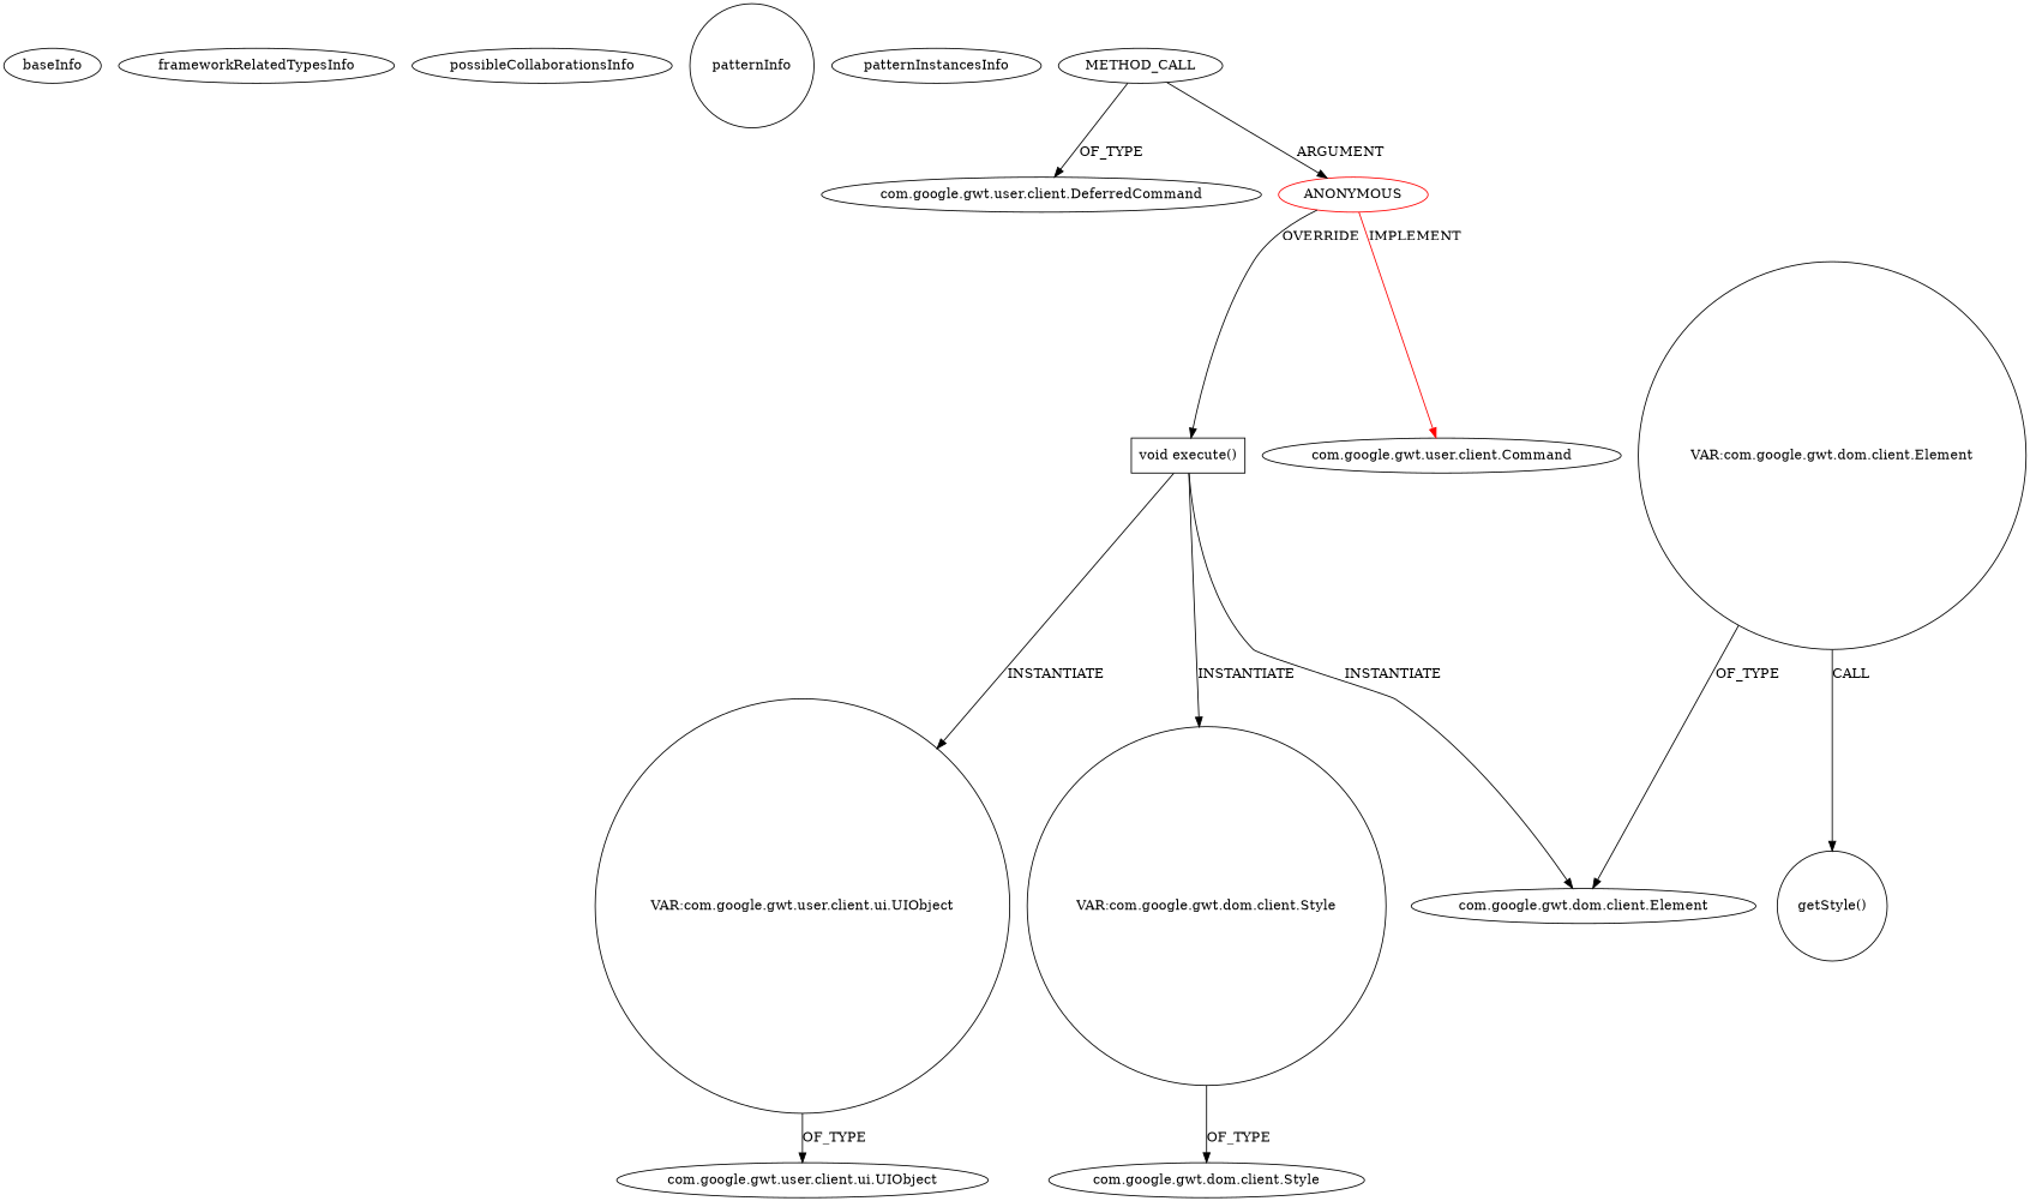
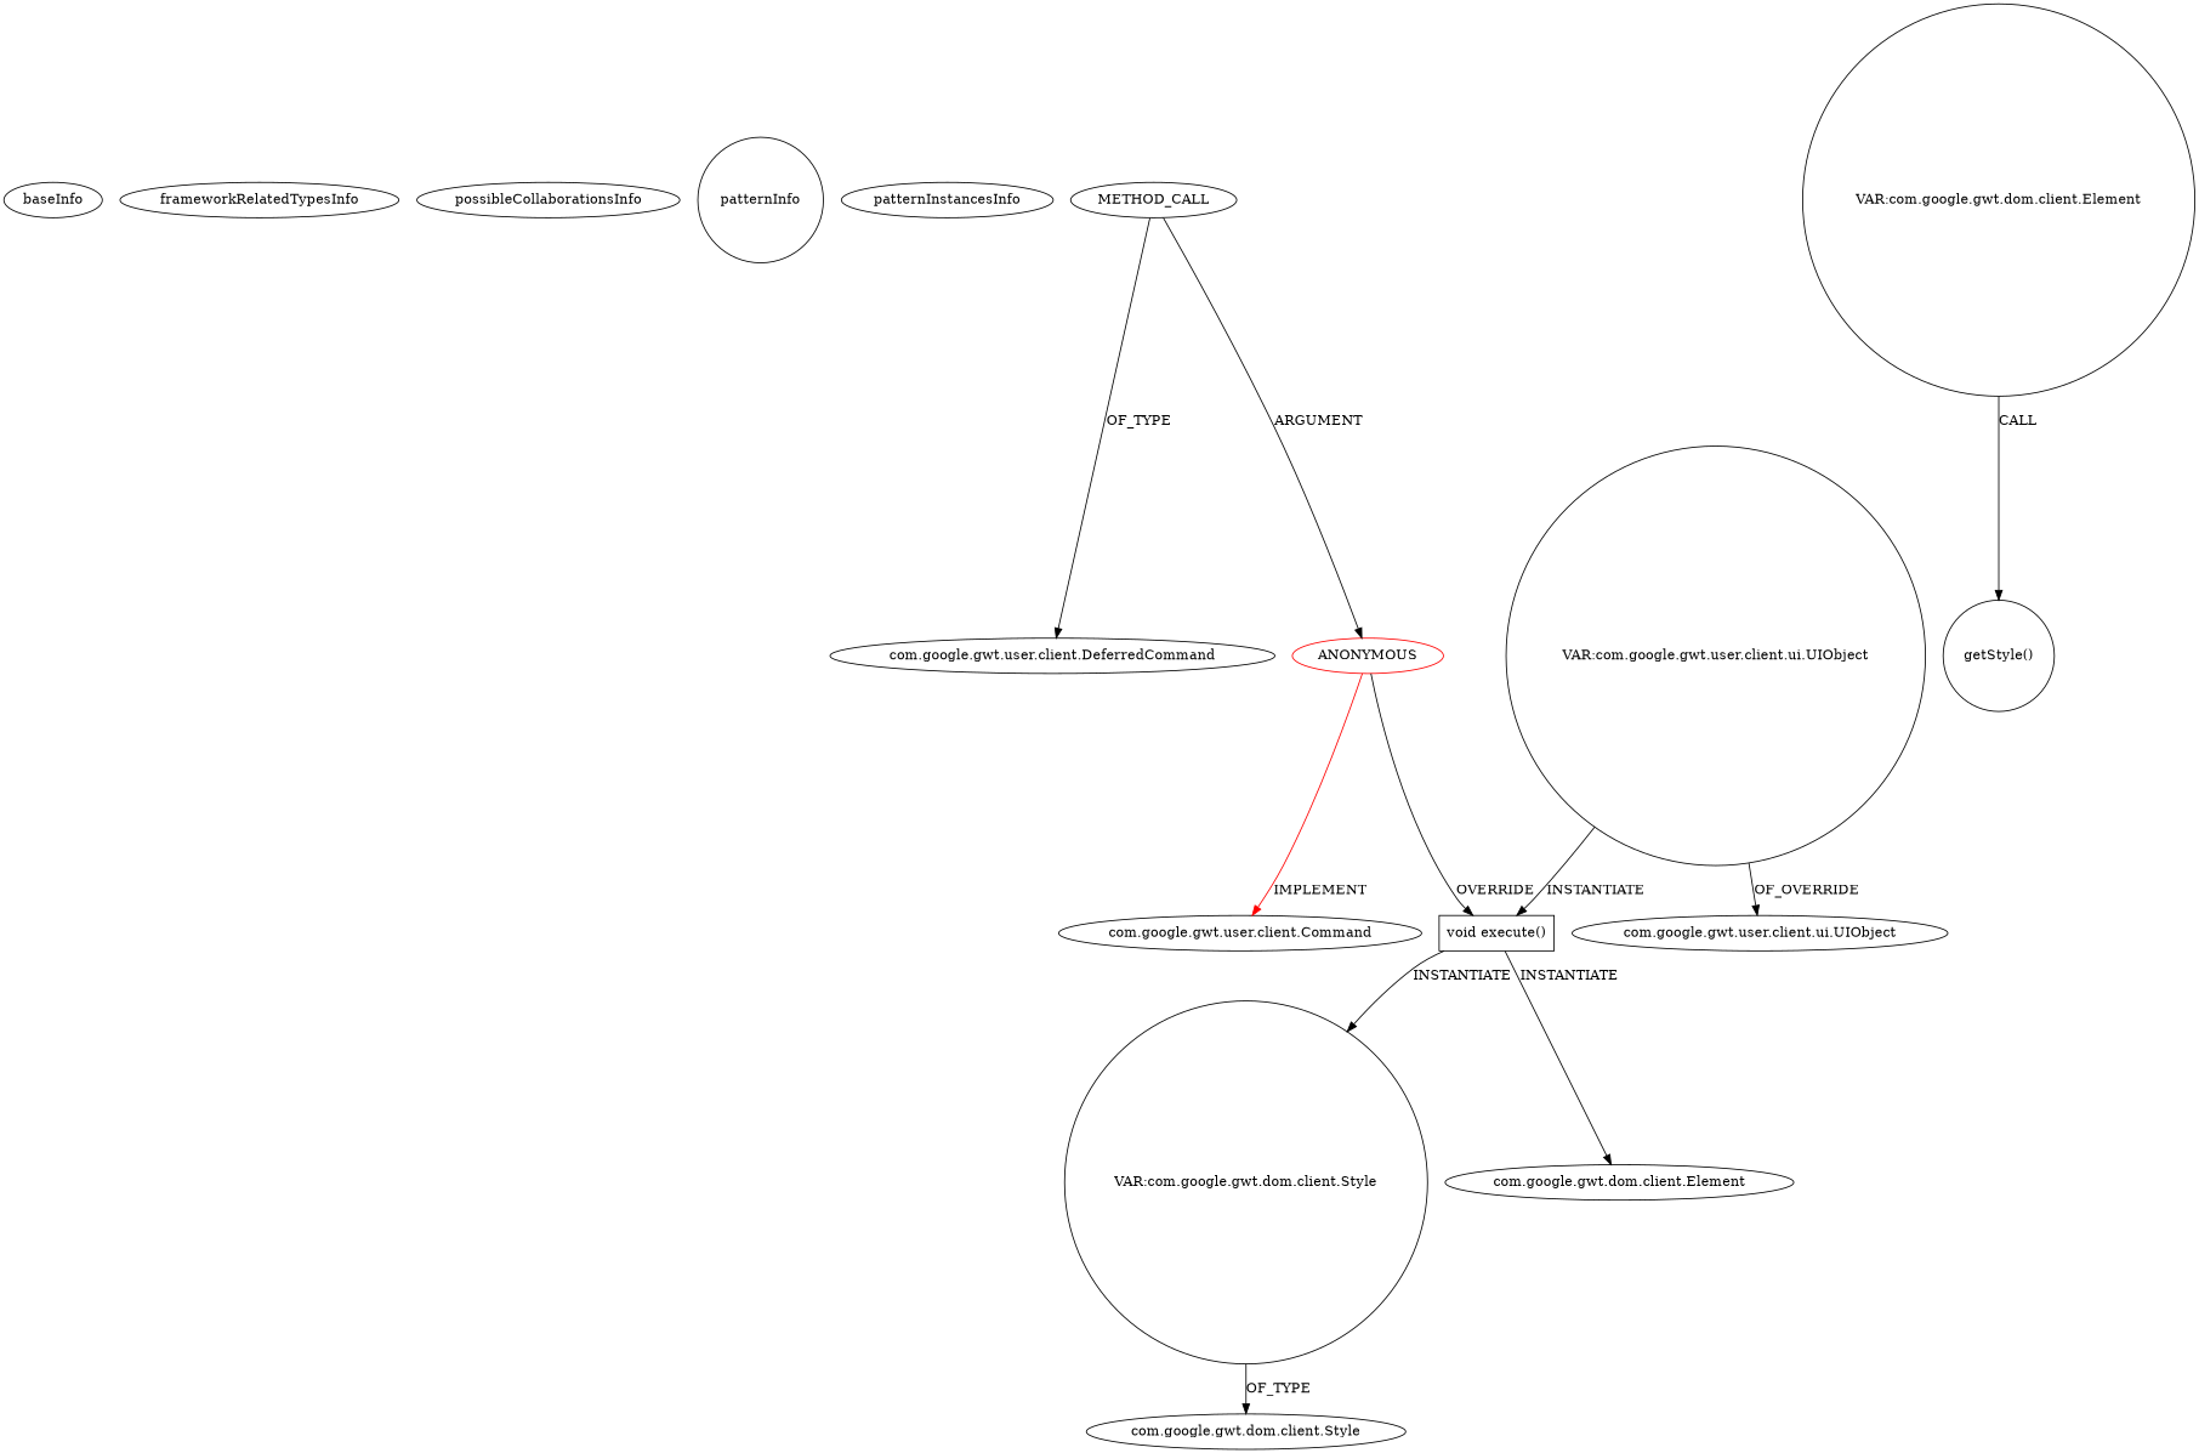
  digraph {
    node [isFrameworkType=false]
    baseInfo [category=pattern graphId=431 isAnonymous=true possibleRelation=false isFrameworkType=""]
    frameworkRelatedTypesInfo [0="com.google.gwt.user.client.Command" isFrameworkType=""]
    possibleCollaborationsInfo [isFrameworkType=""]
    patternInfo [frequency=2.0 patternRootClient=0 shape=circle isFrameworkType=""]
    patternInstancesInfo [0="vlapan-PhotoBank~/vlapan-PhotoBank/PhotoBank-master/src/com/vlapan/gwt/photobank/client/ui/Logotype.java~void Logotype(java.lang.String)~4611" 1="jounik-DashLayout~/jounik-DashLayout/DashLayout-master/src/org/vaadin/jouni/dashlayout/client/ui/ChildCell.java~void reAlign()~3302" isFrameworkType=""]
    n6 [label="com.google.gwt.user.client.DeferredCommand" vertexType=FRAMEWORK_CLASS_TYPE]
    n7 [label=METHOD_CALL vertexType=OUTSIDE_CALL]
    n8 [color=red label=ANONYMOUS vertexType=ROOT_ANONYMOUS_DECLARATION]
    n9 [label="void execute()" shape=box vertexType=OVERRIDING_METHOD_DECLARATION]
    n10 [label="com.google.gwt.user.client.Command" vertexType=FRAMEWORK_INTERFACE_TYPE]
    n11 [label="VAR:com.google.gwt.user.client.ui.UIObject" shape=circle vertexType=VARIABLE_EXPRESION]
    n12 [label="VAR:com.google.gwt.dom.client.Style" shape=circle vertexType=VARIABLE_EXPRESION]
    n13 [label="com.google.gwt.dom.client.Element" vertexType=FRAMEWORK_CLASS_TYPE]
    n14 [label="VAR:com.google.gwt.dom.client.Element" shape=circle vertexType=VARIABLE_EXPRESION]
    n15 [label="getStyle()" shape=circle vertexType=INSIDE_CALL]
    n16 [label="com.google.gwt.user.client.ui.UIObject" vertexType=FRAMEWORK_CLASS_TYPE]
    n17 [label="com.google.gwt.dom.client.Style" vertexType=FRAMEWORK_CLASS_TYPE]
    n7 -> n6 [label=OF_TYPE]
    n7 -> n8 [label=ARGUMENT]
    n8 -> n9 [label=OVERRIDE]
    n8 -> n10 [color=red label=IMPLEMENT]
-   n9 -> n11 [label=INSTANTIATE]
+   n11 -> n9 [label=INSTANTIATE]
    n9 -> n12 [label=INSTANTIATE]
    n9 -> n13 [label=INSTANTIATE]
-   n11 -> n16 [label=OF_TYPE]
+   n11 -> n16 [label=OF_OVERRIDE]
    n12 -> n17 [label=OF_TYPE]
-   n14 -> n13 [label=OF_TYPE]
    n14 -> n15 [label=CALL]
  }
